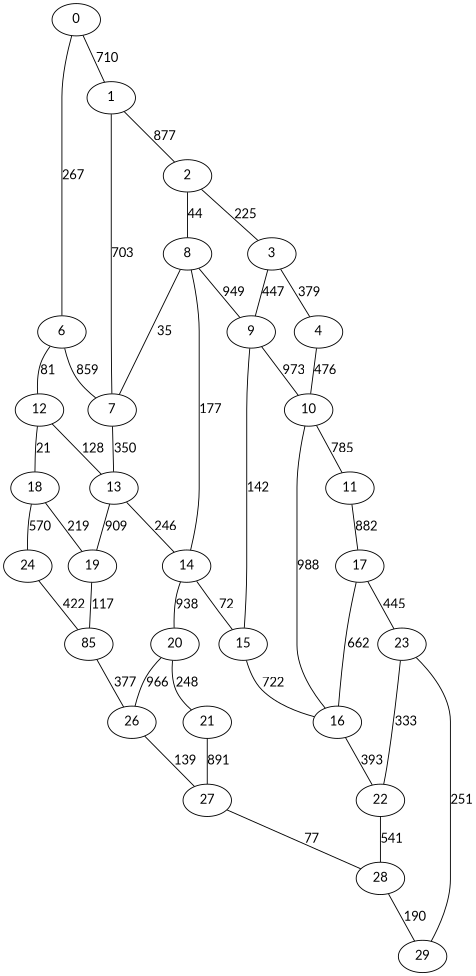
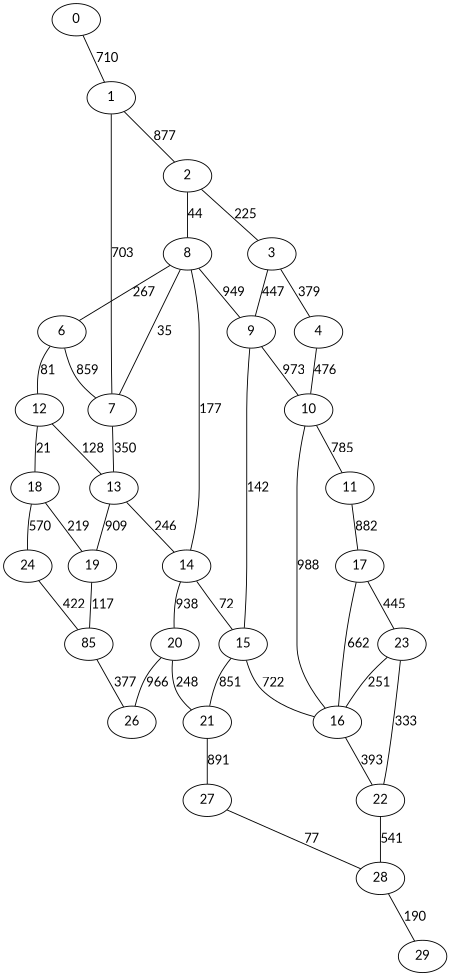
  strict graph {
    fontname=Lato
    node [fontname=Lato]
    edge [fontname=Lato]
    0
    1
    6
    2
    7
    12
    3
    8
    13
    4
    9
    14
    10
    15
    11
    16
    17
    18
    19
    20
    21
    22
    23
    24
    n25 [label=85]
    26
    27
    28
    29
    0 -- 1 [label=710]
-   0 -- 6 [label=267]
+   8 -- 6 [label=267]
    1 -- 2 [label=877]
    1 -- 7 [label=703]
    6 -- 7 [label=859]
    6 -- 12 [label=81]
    2 -- 3 [label=225]
    2 -- 8 [label=44]
    7 -- 8 [label=35]
    7 -- 13 [label=350]
    12 -- 13 [label=128]
    12 -- 18 [label=21]
    3 -- 4 [label=379]
    3 -- 9 [label=447]
    8 -- 9 [label=949]
    8 -- 14 [label=177]
    13 -- 14 [label=246]
    13 -- 19 [label=909]
    4 -- 10 [label=476]
    9 -- 10 [label=973]
    9 -- 15 [label=142]
    14 -- 15 [label=72]
    14 -- 20 [label=938]
    10 -- 11 [label=785]
    10 -- 16 [label=988]
    15 -- 16 [label=722]
+   15 -- 21 [label=851]
    11 -- 17 [label=882]
    16 -- 17 [label=662]
    16 -- 22 [label=393]
    17 -- 23 [label=445]
    18 -- 19 [label=219]
    18 -- 24 [label=570]
    19 -- n25 [label=117]
    20 -- 21 [label=248]
    20 -- 26 [label=966]
    21 -- 27 [label=891]
    22 -- 23 [label=333]
    22 -- 28 [label=541]
-   23 -- 29 [label=251]
+   23 -- 16 [label=251]
    24 -- n25 [label=422]
    n25 -- 26 [label=377]
-   26 -- 27 [label=139]
    27 -- 28 [label=77]
    28 -- 29 [label=190]
  }
